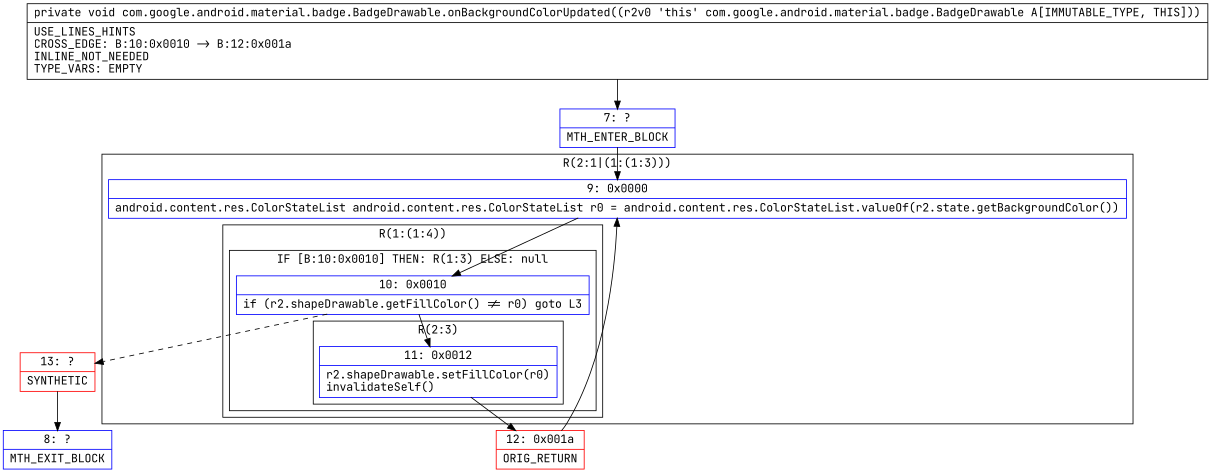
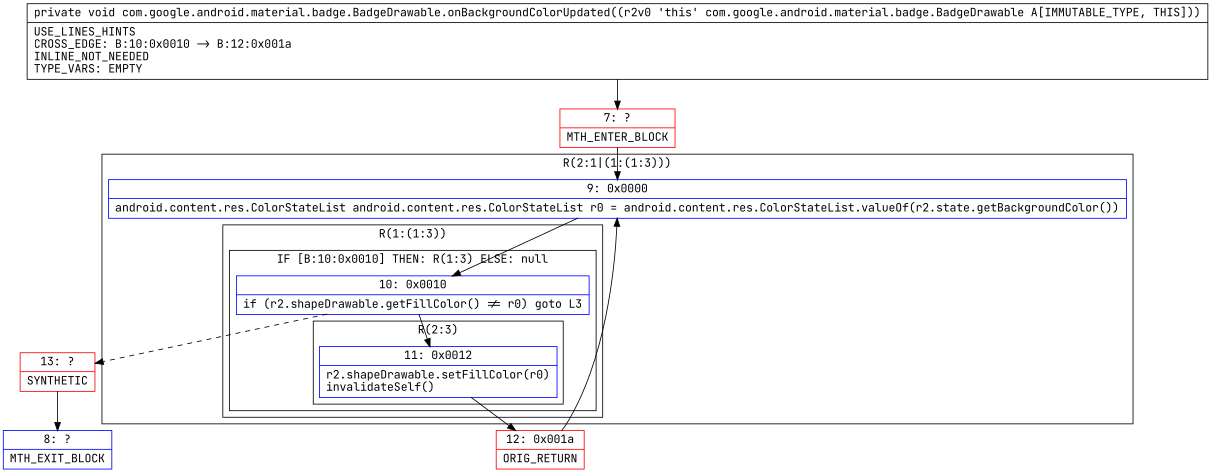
  digraph {
    fontname="JetBrains Mono"
    node [color=blue fontname="JetBrains Mono" shape=record]
    edge [fontname="JetBrains Mono"]
    n1 [label="{11\:\ 0x0012|r2.shapeDrawable.setFillColor(r0)\linvalidateSelf()\l}"]
    n2 [label="{10\:\ 0x0010|if (r2.shapeDrawable.getFillColor() != r0) goto L3\l}"]
    n3 [label="{9\:\ 0x0000|android.content.res.ColorStateList android.content.res.ColorStateList r0 = android.content.res.ColorStateList.valueOf(r2.state.getBackgroundColor())\l}"]
    n4 [color=red label="{12\:\ 0x001a|ORIG_RETURN\l}"]
    n5 [color=red label="{13\:\ ?|SYNTHETIC\l}"]
    n6 [label="{8\:\ ?|MTH_EXIT_BLOCK\l}"]
-   n7 [label="{7\:\ ?|MTH_ENTER_BLOCK\l}"]
+   n7 [color=red label="{7\:\ ?|MTH_ENTER_BLOCK\l}"]
    n8 [label="{private void com.google.android.material.badge.BadgeDrawable.onBackgroundColorUpdated((r2v0 'this' com.google.android.material.badge.BadgeDrawable A[IMMUTABLE_TYPE, THIS]))  | USE_LINES_HINTS\lCROSS_EDGE: B:10:0x0010 \-\> B:12:0x001a\lINLINE_NOT_NEEDED\lTYPE_VARS: EMPTY\l}" color=""]
    subgraph cluster_1 {
      label="R(2:1|(1:(1:3)))"
      n3
      subgraph cluster_2 {
-       label="R(1:(1:4))"
+       label="R(1:(1:3))"
        subgraph cluster_3 {
          label="IF [B:10:0x0010] THEN: R(1:3) ELSE: null"
          n2
          subgraph cluster_4 {
            label="R(2:3)"
            n1
          }
        }
      }
    }
    n1 -> n4
    n2 -> n1
    n2 -> n5 [style=dashed]
    n3 -> n2
    n4 -> n3
    n5 -> n6
    n7 -> n3
    n8 -> n7
  }
